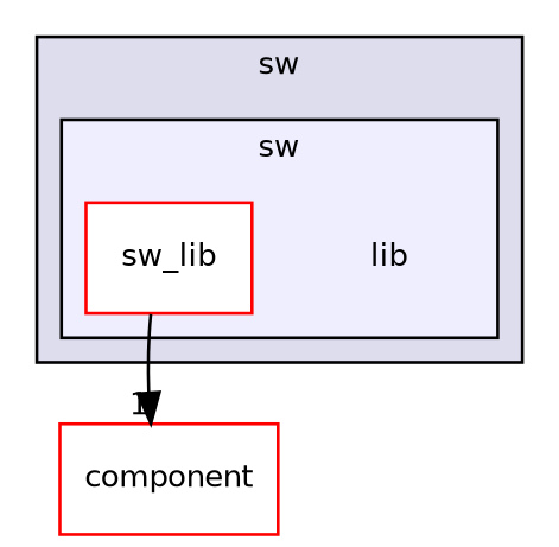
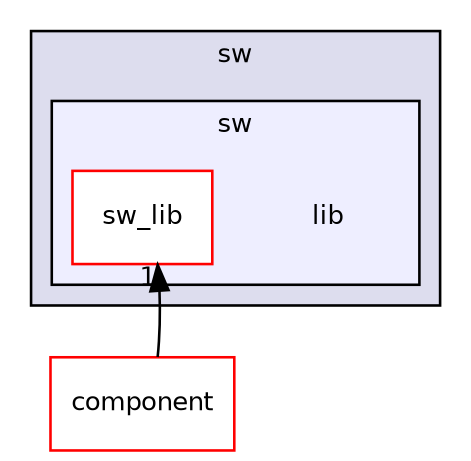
  digraph {
    compound=true
    node [fontname=Helvetica fontsize=10 shape=box color=red fillcolor=white style=filled]
    n1 [label=lib shape=plaintext color="" fillcolor="" style=""]
    n2 [label=sw_lib]
    n3 [label=component]
    subgraph cluster_1 {
      bgcolor="#ddddee"
      fontname=Helvetica
      fontsize=10
      label=sw
      pencolor=black
      subgraph cluster_2 {
        bgcolor="#eeeeff"
        fontname=Helvetica
        fontsize=10
        pencolor=black
        n1
        n2
      }
    }
-   n2 -> n3 [headlabel=1 labeldistance=1.5 labelfontname=Helvetica labelfontsize=10]
+   n3 -> n2 [headlabel=1 labeldistance=1.5 labelfontname=Helvetica labelfontsize=10]
  }
